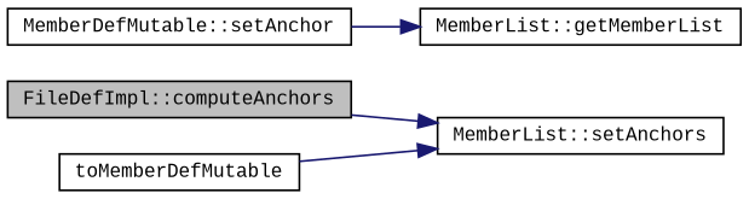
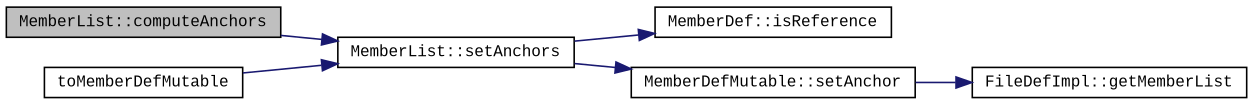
  digraph {
    fontname="Liberation Mono"
    rankdir=LR
    node [color=black fillcolor=white fontname="Liberation Mono" fontsize=10 shape=record style=filled]
    edge [color=midnightblue fontname="Liberation Mono" fontsize=10 labelfontname=Helvetica labelfontsize=10 style=solid]
-   n1 [fillcolor=grey75 fontcolor=black height=0.2 label="FileDefImpl::computeAnchors" width=0.4]
+   n1 [fillcolor=grey75 fontcolor=black height=0.2 label="MemberList::computeAnchors" width=0.4]
    n2 [height=0.2 label="MemberList::setAnchors" width=0.4]
-   n3 [height=0.2 label="MemberList::getMemberList" width=0.4]
+   n3 [height=0.2 label="FileDefImpl::getMemberList" width=0.4]
+   n4 [height=0.2 label="MemberDef::isReference" width=0.4]
    n5 [height=0.2 label="MemberDefMutable::setAnchor" width=0.4]
    n6 [height=0.2 label=toMemberDefMutable width=0.4]
    n1 -> n2
+   n2 -> n4
+   n2 -> n5
    n5 -> n3
    n6 -> n2
  }
